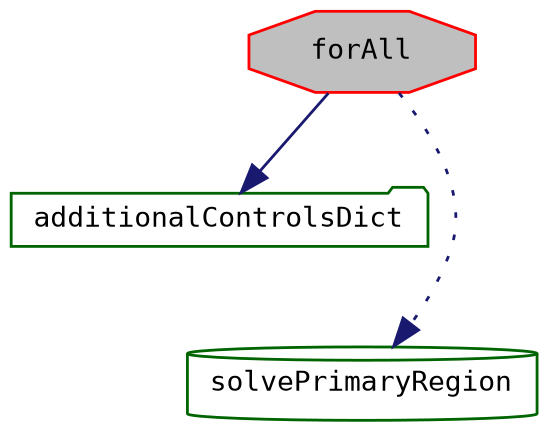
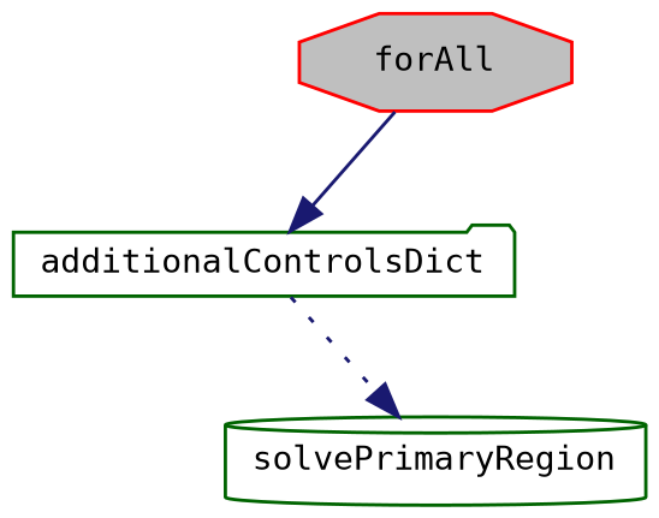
  digraph {
    fontname="DejaVu Sans Mono"
    rankdir=TB
    node [color=darkgreen fontname="DejaVu Sans Mono" fontsize=10]
    edge [color=midnightblue fontname="DejaVu Sans Mono" fontsize=10 labelfontname=Helvetica labelfontsize=10]
    n1 [color=red fillcolor=grey75 fontcolor=black height=0.2 label=forAll shape=octagon style=filled width=0.4]
    n2 [height=0.2 label=additionalControlsDict shape=folder width=0.4]
    n3 [height=0.2 label=solvePrimaryRegion shape=cylinder width=0.4]
    n1 -> n2 [style=solid]
-   n1 -> n3 [style=dotted]
+   n2 -> n3 [style=dotted]
  }
